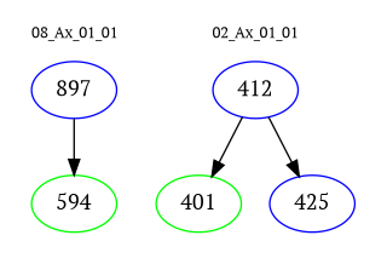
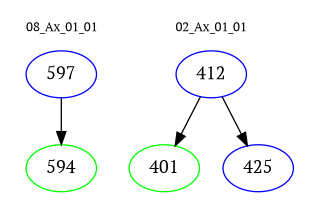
  digraph {
    fontname="PT Serif"
    node [color=blue fontname="PT Serif"]
    edge [color=black fontname="PT Serif"]
-   n1 [label=897]
+   n1 [label=597]
    n2 [color=green label=594]
    n3 [label=412]
    n4 [color=green label=401]
    n5 [label=425]
    subgraph cluster_1 {
      color=white
      fontsize=10
      label="08_Ax_01_01"
      n1
      n2
    }
    subgraph cluster_2 {
      color=white
      fontsize=10
      label="02_Ax_01_01"
      n3
      n4
      n5
    }
    n1 -> n2
    n3 -> n4
    n3 -> n5
  }
